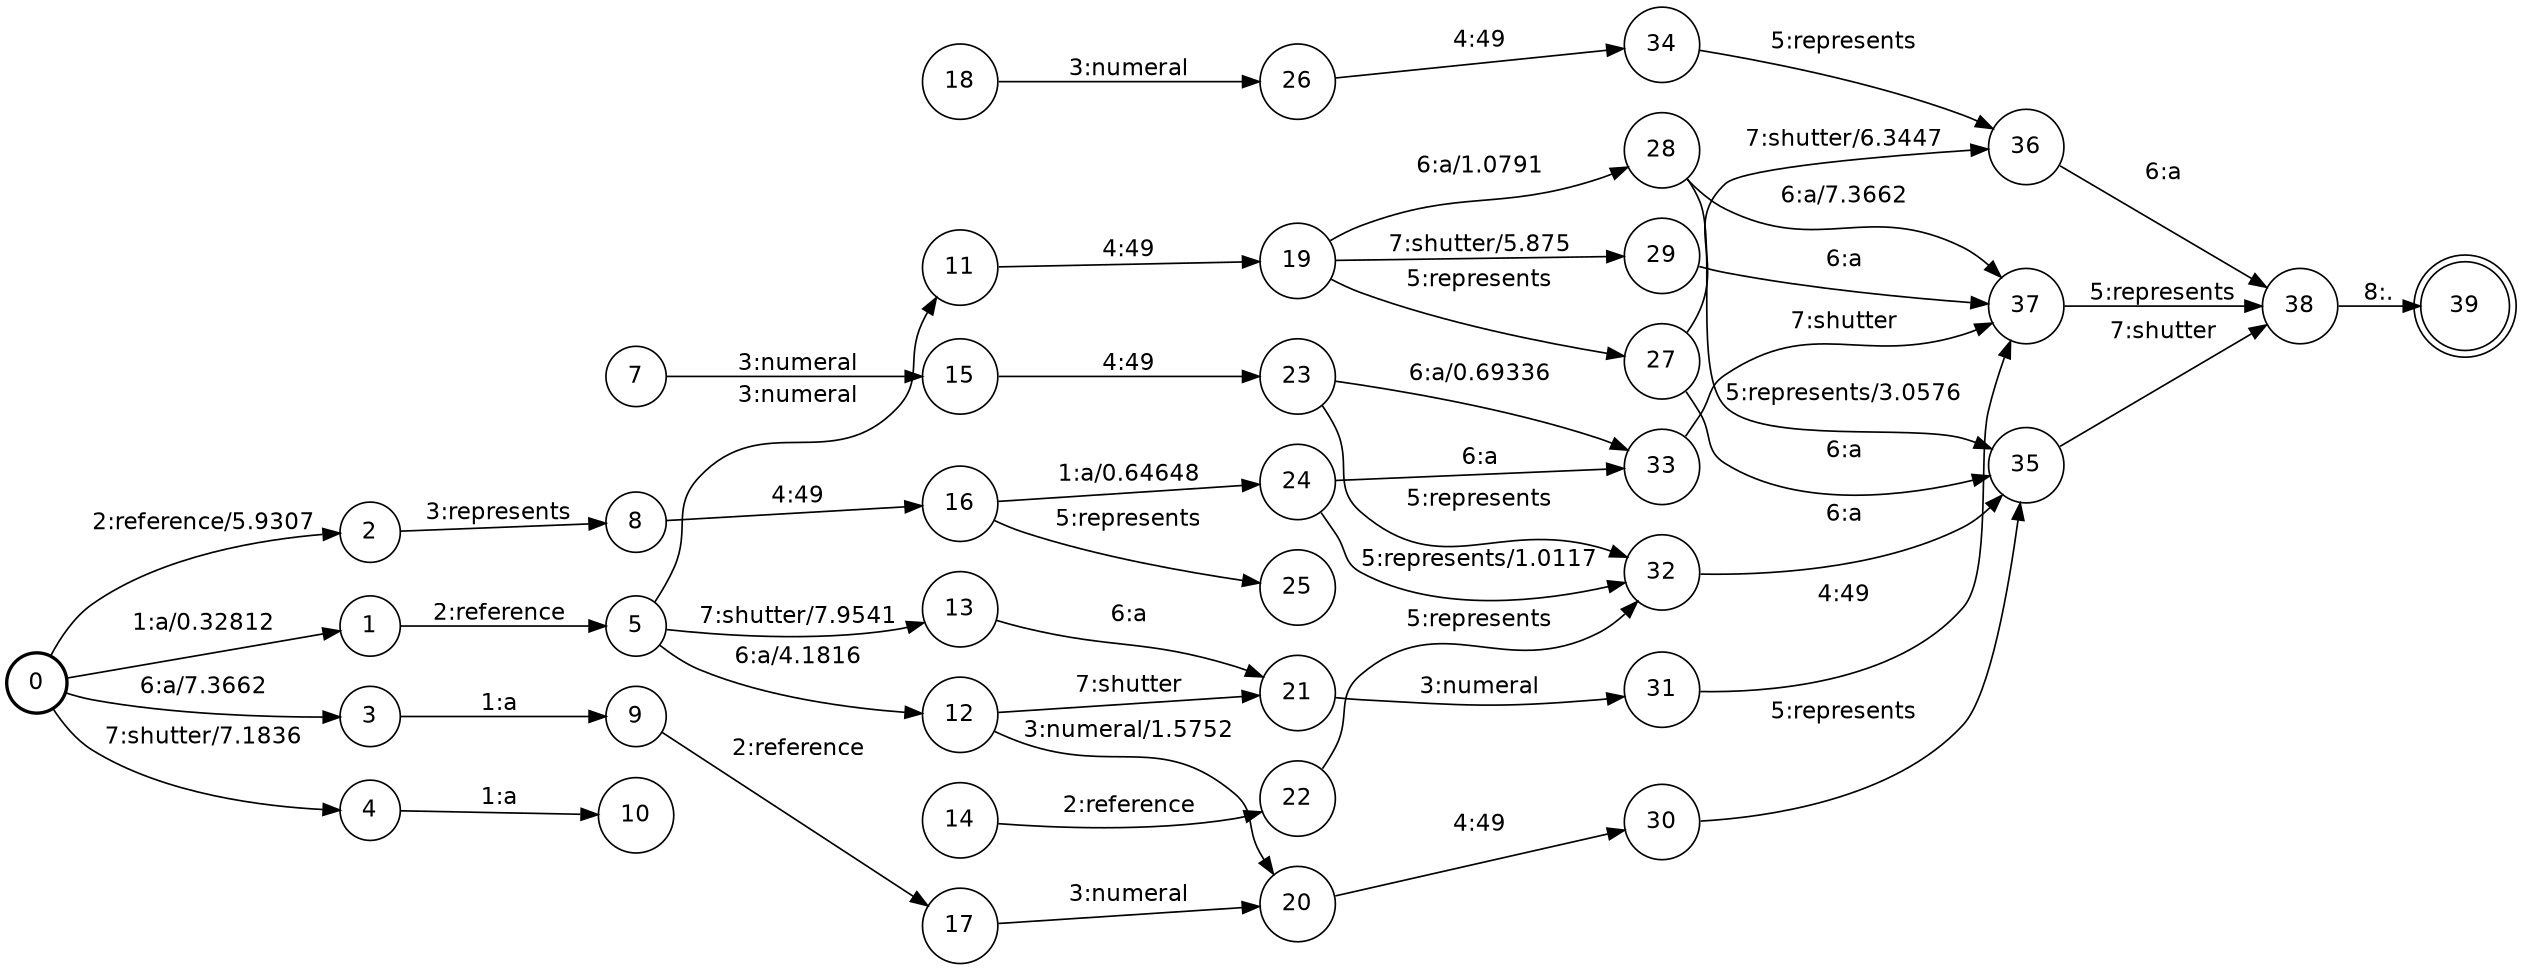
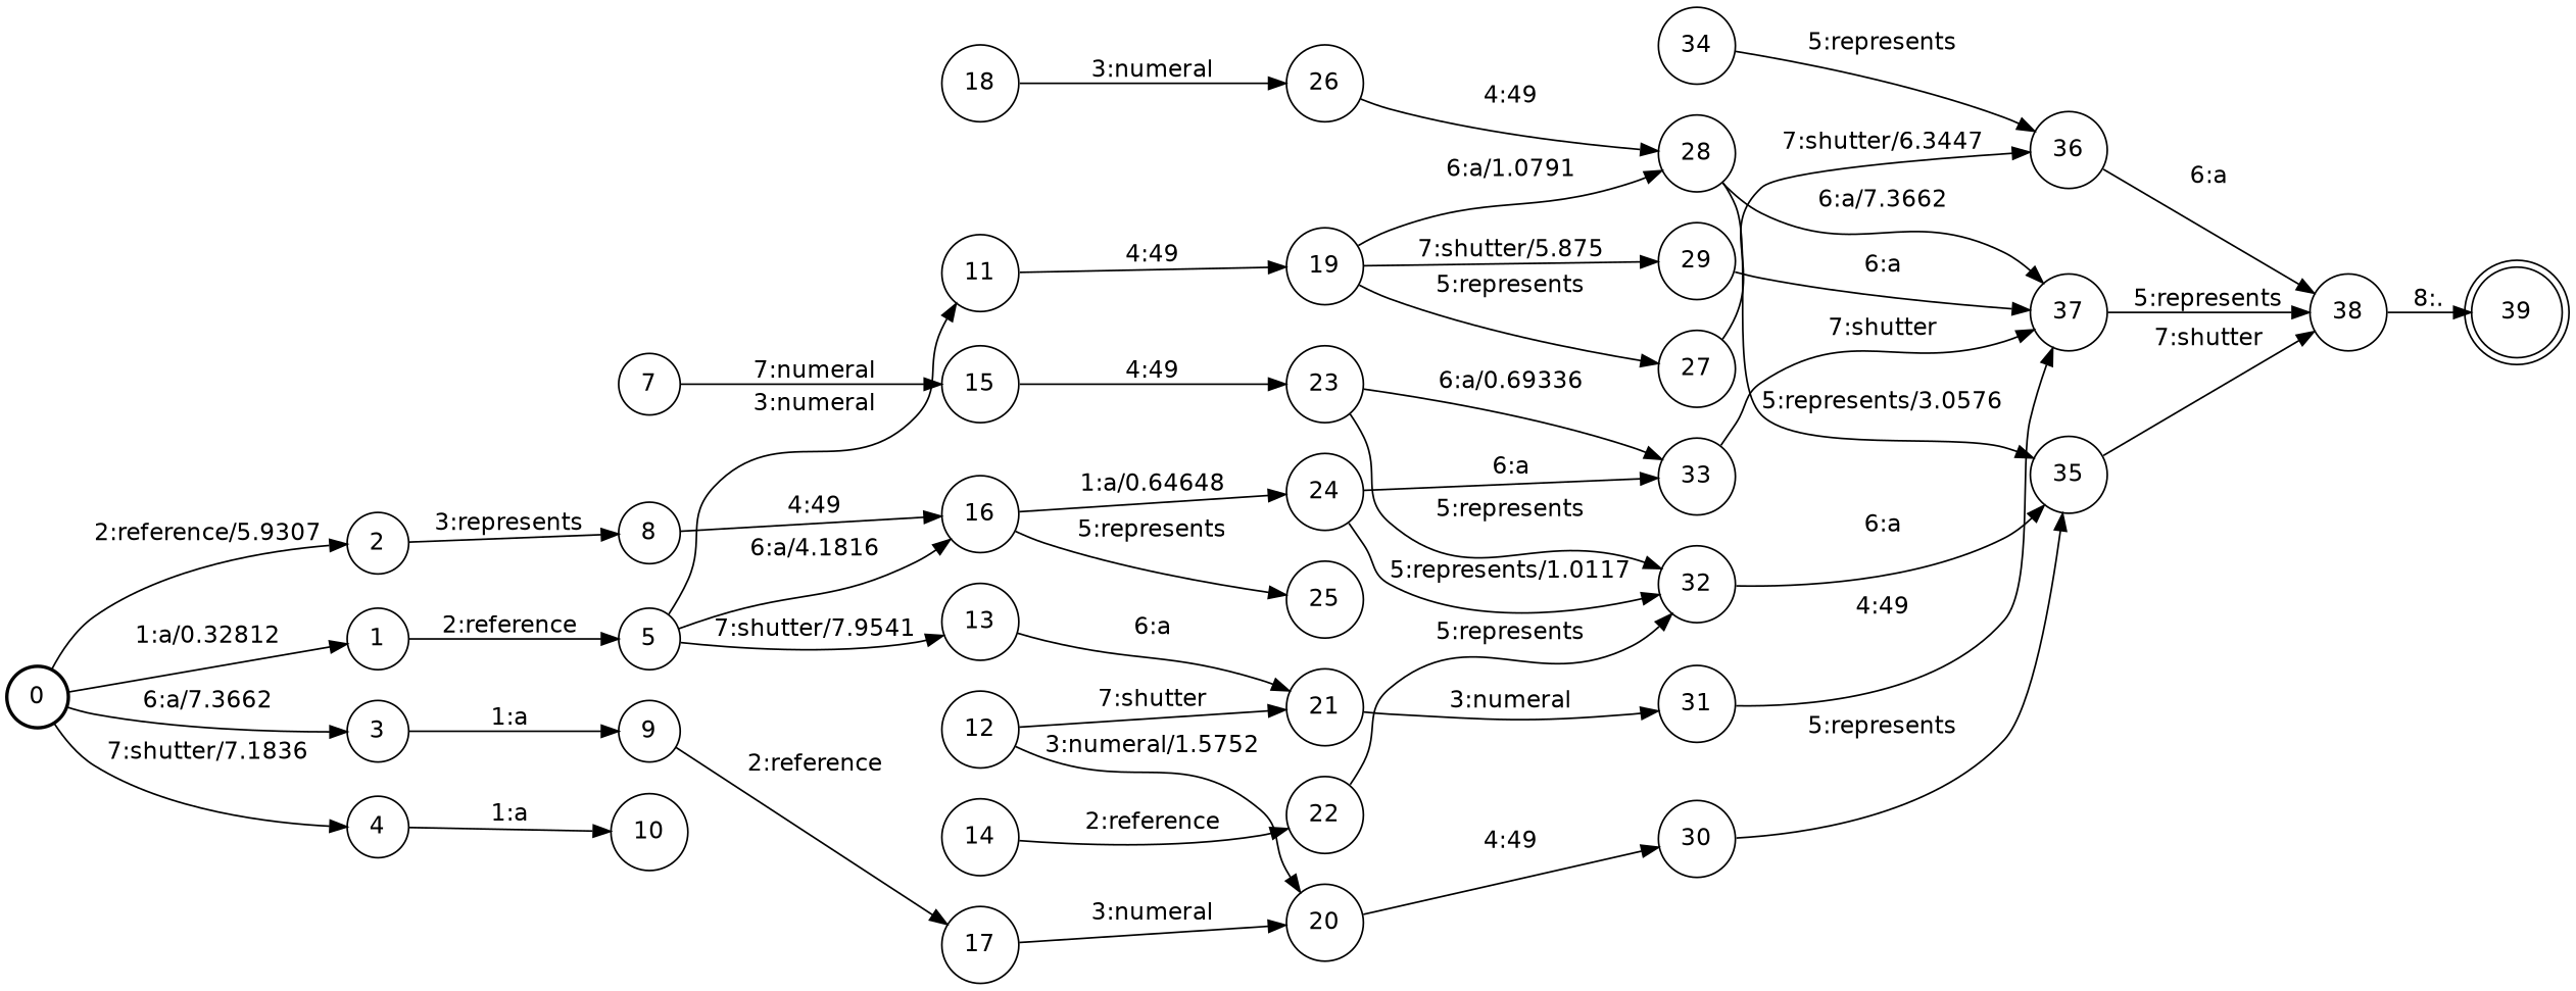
  digraph {
    fontname="DejaVu Sans"
    nodesep=0.25
    rankdir=LR
    ranksep=0.4
    node [fontname="DejaVu Sans" fontsize=14 shape=circle style=solid]
    edge [fontname="DejaVu Sans" fontsize=14]
    n1 [label=0 style=bold]
    n2 [label=1]
    n3 [label=3]
    n4 [label=2]
    n5 [label=4]
    n6 [label=5]
    n7 [label=9]
    n8 [label=8]
    n9 [label=10]
    n10 [label=12]
    n11 [label=11]
    n12 [label=13]
    n13 [label=17]
    n14 [label=7]
    n15 [label=15]
    n16 [label=16]
    n17 [label=20]
    n18 [label=21]
    n19 [label=19]
    n20 [label=14]
    n21 [label=22]
    n22 [label=23]
    n23 [label=24]
    n24 [label=25]
    n25 [label=18]
    n26 [label=26]
    n27 [label=30]
    n28 [label=31]
    n29 [label=28]
    n30 [label=27]
    n31 [label=29]
    n32 [label=32]
    n33 [label=33]
    n34 [label=34]
    n35 [label=35]
    n36 [label=37]
    n37 [label=36]
    n38 [label=38]
    n39 [label=39 shape=doublecircle]
    n1 -> n2 [label="1:a/0.32812"]
    n1 -> n3 [label="6:a/7.3662"]
    n1 -> n4 [label="2:reference/5.9307"]
    n1 -> n5 [label="7:shutter/7.1836"]
    n2 -> n6 [label="2:reference"]
    n3 -> n7 [label="1:a"]
    n4 -> n8 [label="3:represents"]
    n5 -> n9 [label="1:a"]
-   n6 -> n10 [label="6:a/4.1816"]
+   n6 -> n16 [label="6:a/4.1816"]
    n6 -> n11 [label="3:numeral"]
    n6 -> n12 [label="7:shutter/7.9541"]
    n7 -> n13 [label="2:reference"]
    n8 -> n16 [label="4:49"]
    n10 -> n17 [label="3:numeral/1.5752"]
    n10 -> n18 [label="7:shutter"]
    n11 -> n19 [label="4:49"]
    n12 -> n18 [label="6:a"]
    n13 -> n17 [label="3:numeral"]
-   n14 -> n15 [label="3:numeral"]
+   n14 -> n15 [label="7:numeral"]
    n15 -> n22 [label="4:49"]
    n16 -> n23 [label="1:a/0.64648"]
    n16 -> n24 [label="5:represents"]
    n17 -> n27 [label="4:49"]
    n18 -> n28 [label="3:numeral"]
    n19 -> n29 [label="6:a/1.0791"]
    n19 -> n30 [label="5:represents"]
    n19 -> n31 [label="7:shutter/5.875"]
    n20 -> n21 [label="2:reference"]
    n21 -> n32 [label="5:represents"]
    n22 -> n32 [label="5:represents"]
    n22 -> n33 [label="6:a/0.69336"]
    n23 -> n32 [label="5:represents/1.0117"]
    n23 -> n33 [label="6:a"]
    n25 -> n26 [label="3:numeral"]
-   n26 -> n34 [label="4:49"]
+   n26 -> n29 [label="4:49"]
    n27 -> n35 [label="5:represents"]
    n28 -> n36 [label="4:49"]
    n29 -> n35 [label="5:represents/3.0576"]
    n29 -> n36 [label="6:a/7.3662"]
-   n30 -> n35 [label="6:a"]
    n30 -> n37 [label="7:shutter/6.3447"]
    n31 -> n36 [label="6:a"]
    n32 -> n35 [label="6:a"]
    n33 -> n36 [label="7:shutter"]
    n34 -> n37 [label="5:represents"]
    n35 -> n38 [label="7:shutter"]
    n36 -> n38 [label="5:represents"]
    n37 -> n38 [label="6:a"]
    n38 -> n39 [label="8:."]
  }
